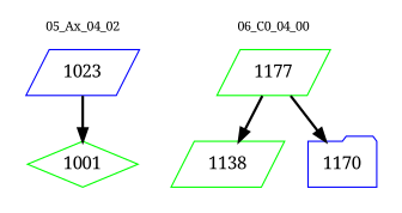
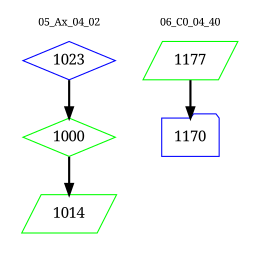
  digraph {
    fontname="Noto Serif"
    node [color=green fontname="Noto Serif" shape=parallelogram]
    edge [color=black fontname="Noto Serif" style=bold]
-   n1 [label=1001 shape=diamond]
-   n3 [color=blue label=1023]
+   n1 [label=1000 shape=diamond]
+   n2 [label=1014]
+   n3 [color=blue label=1023 shape=diamond]
    n4 [label=1177]
-   n5 [label=1138]
    n6 [color=blue label=1170 shape=folder]
    subgraph cluster_1 {
      color=white
      fontsize=10
      label="05_Ax_04_02"
      n1
+     n2
      n3
    }
    subgraph cluster_2 {
      color=white
      fontsize=10
-     label="06_C0_04_00"
+     label="06_C0_04_40"
      n4
-     n5
      n6
    }
+   n1 -> n2
    n3 -> n1
-   n4 -> n5
    n4 -> n6
  }
